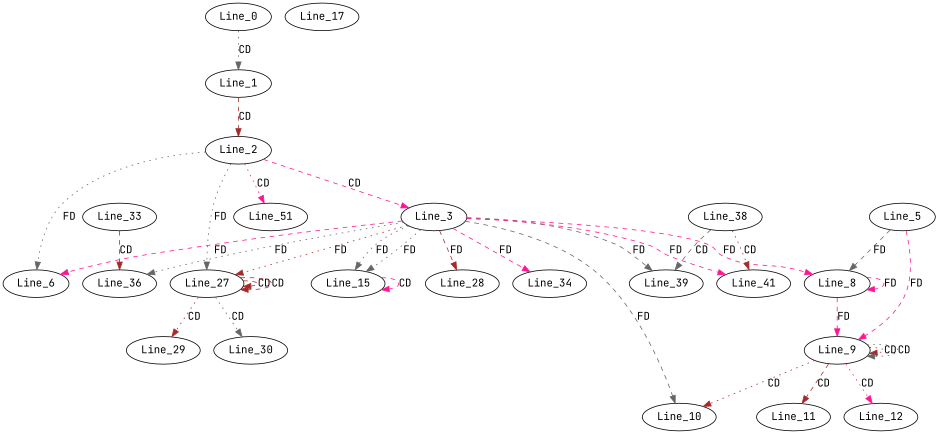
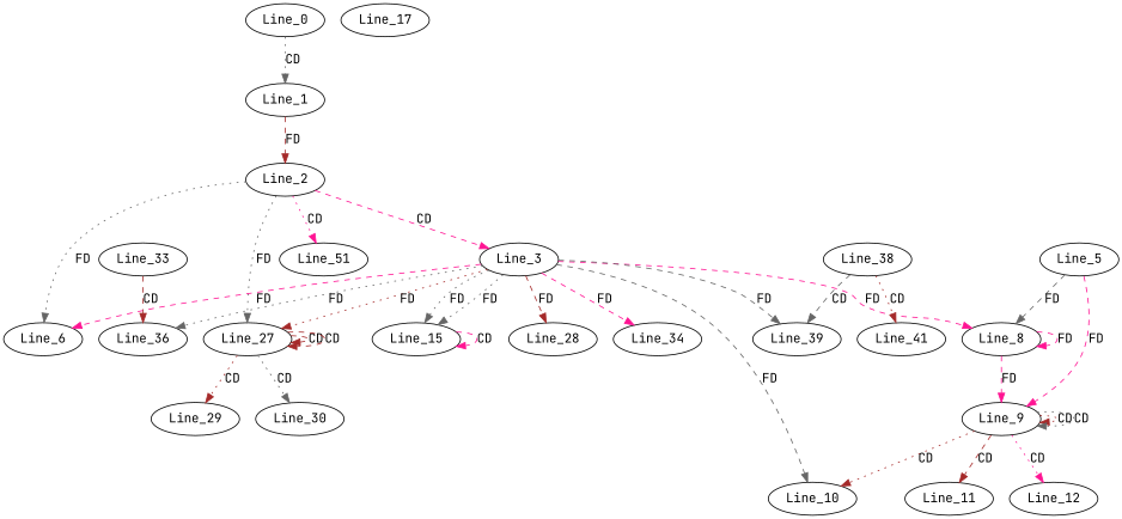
  digraph {
    fontname="JetBrains Mono"
    node [fontname="JetBrains Mono"]
    edge [color=gray40 fontname="JetBrains Mono" style=dashed]
    Line_0
    Line_1
    Line_2
    Line_3
    Line_6
    Line_27
    Line_51
    Line_8
    Line_10
    Line_15
    Line_28
    Line_34
    Line_36
    Line_39
    Line_41
    Line_29
    Line_30
    Line_9
    Line_5
    Line_11
    Line_12
    Line_17
    Line_33
    Line_38
    Line_0 -> Line_1 [label=CD style=dotted]
-   Line_1 -> Line_2 [color=brown label=CD]
+   Line_1 -> Line_2 [color=brown label=FD]
    Line_2 -> Line_3 [color=deeppink label=CD]
    Line_2 -> Line_6 [label=FD style=dotted]
    Line_2 -> Line_27 [label=FD style=dotted]
    Line_2 -> Line_51 [color=deeppink label=CD style=dotted]
    Line_3 -> Line_6 [color=deeppink label=FD]
    Line_3 -> Line_27 [color=brown label=FD style=dotted]
    Line_3 -> Line_8 [color=deeppink label=FD]
    Line_3 -> Line_10 [label=FD]
    Line_3 -> Line_15 [label=FD style=dotted]
    Line_3 -> Line_15 [label=FD style=dotted]
    Line_3 -> Line_28 [color=brown label=FD]
    Line_3 -> Line_34 [color=deeppink label=FD]
    Line_3 -> Line_36 [label=FD style=dotted]
    Line_3 -> Line_39 [label=FD]
-   Line_3 -> Line_41 [color=deeppink label=FD]
    Line_27 -> Line_27 [color=brown label=CD]
    Line_27 -> Line_27 [color=brown label=CD]
    Line_27 -> Line_29 [color=brown label=CD style=dotted]
    Line_27 -> Line_30 [label=CD style=dotted]
    Line_8 -> Line_8 [color=deeppink label=FD]
    Line_8 -> Line_9 [color=deeppink label=FD]
    Line_15 -> Line_15 [color=deeppink label=CD]
    Line_9 -> Line_10 [color=brown label=CD style=dotted]
    Line_9 -> Line_9 [color=brown label=CD style=dotted]
    Line_9 -> Line_9 [label=CD style=dotted]
    Line_9 -> Line_11 [color=brown label=CD]
    Line_9 -> Line_12 [color=deeppink label=CD style=dotted]
    Line_5 -> Line_8 [label=FD]
    Line_5 -> Line_9 [color=deeppink label=FD]
    Line_33 -> Line_36 [color=brown label=CD]
    Line_38 -> Line_39 [label=CD]
    Line_38 -> Line_41 [color=brown label=CD style=dotted]
  }
